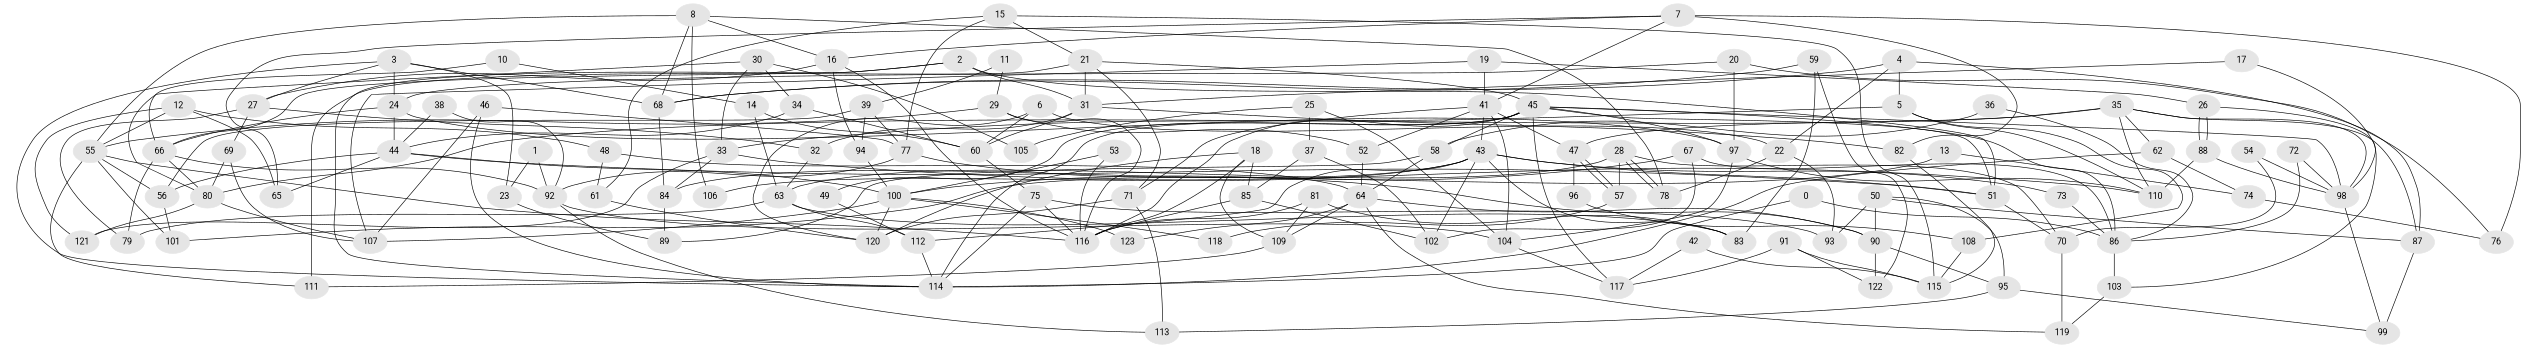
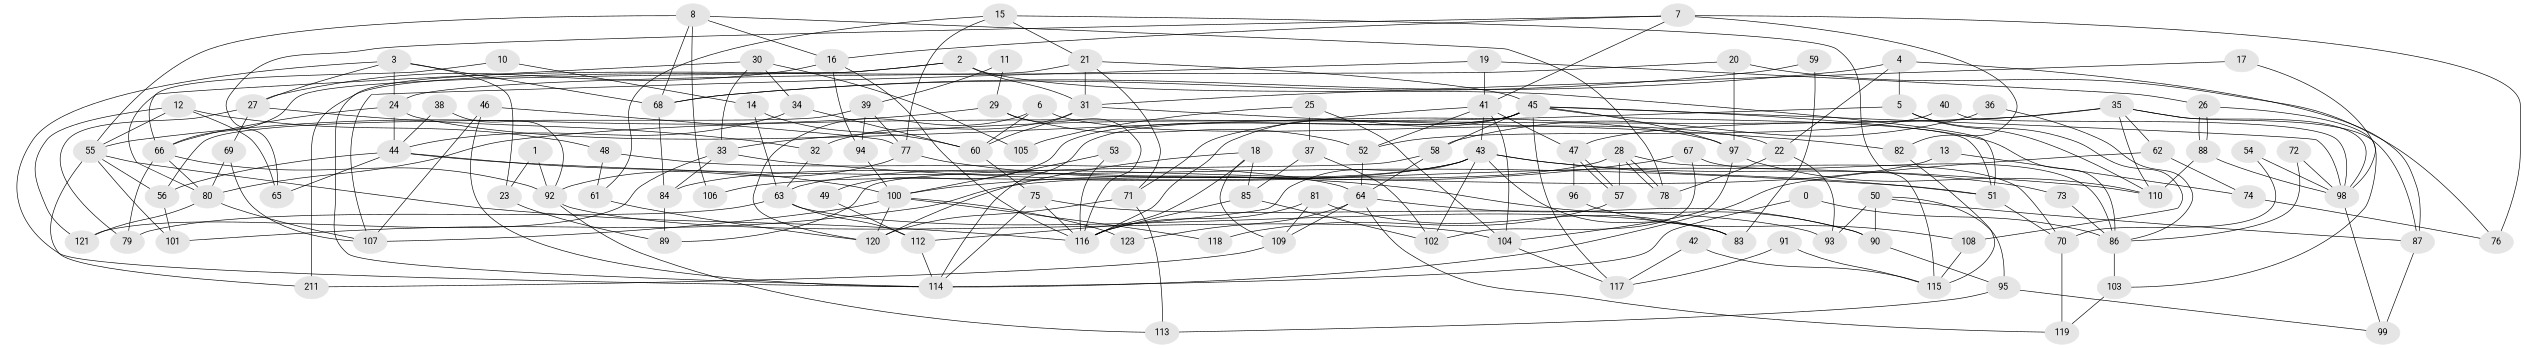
  graph {
    fontname=Roboto
    node [color=gray90 fontname=Roboto style=filled]
    edge [fontname=Roboto]
    1
    23
    92
    89
    104
    113
    2
    31
    51
    66
    114
    60
    82
    32
    70
    79
    80
    3
    24
    27
    68
    97
    44
    69
    84
    4
    5
    22
    87
    33
    108
    110
    78
    93
    99
    121
    115
    6
    120
    75
    7
    16
    41
    65
    76
    94
    116
    71
    52
    47
    43
    8
    55
    106
    101
-   111
+   111 [label=211]
    56
    n58 [label=0]
    86
    103
    10
    14
    63
    11
    29
    39
    77
    12
    48
    61
    64
    13
    74
    83
    112
    15
    21
    45
    90
    100
    17
    98
    18
    85
    109
    102
    19
    26
    107
    88
    20
    58
    117
    49
    25
    37
    105
    119
    28
    57
    118
    30
    34
    35
    62
    96
    36
    38
+   40
    73
    42
    123
    46
    50
    95
-   122
    53
    54
    59
    67
    72
    81
    91
    1 -- 23
    1 -- 92
    23 -- 89
    92 -- 104
    92 -- 113
    104 -- 117
    2 -- 31
    2 -- 51
    2 -- 66
    2 -- 114
    31 -- 60
    31 -- 82
    31 -- 32
    51 -- 70
    66 -- 92
    66 -- 79
    66 -- 80
    60 -- 75
    82 -- 115
    32 -- 63
    70 -- 119
    80 -- 121
    80 -- 107
    3 -- 23
    3 -- 114
    3 -- 24
    3 -- 27
    3 -- 68
    24 -- 66
    24 -- 97
    24 -- 44
    27 -- 32
    27 -- 79
    27 -- 69
    68 -- 84
    97 -- 104
    97 -- 110
    44 -- 51
    44 -- 65
    44 -- 56
    44 -- 100
    69 -- 80
    69 -- 107
    84 -- 89
    4 -- 68
    4 -- 5
    4 -- 22
    4 -- 87
    5 -- 33
    5 -- 108
    5 -- 110
    22 -- 78
    22 -- 93
    87 -- 99
    33 -- 84
    33 -- 110
    33 -- 121
    108 -- 115
    6 -- 60
    6 -- 22
    6 -- 120
    75 -- 114
    75 -- 93
    75 -- 116
    7 -- 82
    7 -- 16
    7 -- 41
    7 -- 65
    7 -- 76
    16 -- 27
    16 -- 94
    16 -- 116
    41 -- 104
    41 -- 71
    41 -- 52
    41 -- 47
    41 -- 43
    94 -- 100
    71 -- 113
    71 -- 120
    52 -- 64
    47 -- 57
    47 -- 57
    47 -- 96
    43 -- 51
    43 -- 84
    43 -- 106
    43 -- 83
    43 -- 112
    43 -- 102
    43 -- 73
    8 -- 68
    8 -- 78
    8 -- 16
    8 -- 55
    8 -- 106
    55 -- 116
    55 -- 101
    55 -- 111
    55 -- 56
    56 -- 101
    n58 -- 114
    n58 -- 86
    86 -- 103
    103 -- 119
    10 -- 66
    10 -- 14
    14 -- 60
    14 -- 63
    63 -- 79
    63 -- 83
    63 -- 112
    11 -- 29
    11 -- 39
    29 -- 116
    29 -- 52
    29 -- 55
    39 -- 94
    39 -- 56
    39 -- 77
    77 -- 92
    77 -- 90
    12 -- 121
    12 -- 65
    12 -- 55
    12 -- 48
    48 -- 61
    48 -- 64
    61 -- 120
    64 -- 90
    64 -- 109
    64 -- 119
    64 -- 123
    13 -- 101
    13 -- 74
    74 -- 76
    112 -- 114
    15 -- 115
    15 -- 77
    15 -- 61
    15 -- 21
    21 -- 31
    21 -- 71
    21 -- 111
    21 -- 45
    45 -- 51
    45 -- 114
    45 -- 97
    45 -- 116
    45 -- 86
    45 -- 98
    45 -- 58
    45 -- 117
    45 -- 49
    90 -- 95
-   90 -- 122
    100 -- 120
    100 -- 107
    100 -- 118
    100 -- 123
    17 -- 31
    17 -- 98
    98 -- 99
    18 -- 120
    18 -- 116
    18 -- 85
    18 -- 109
    85 -- 116
    85 -- 102
    109 -- 111
    19 -- 41
    19 -- 26
    19 -- 107
    26 -- 103
    26 -- 88
    26 -- 88
    88 -- 110
    88 -- 98
    20 -- 24
    20 -- 97
    20 -- 76
    58 -- 89
    58 -- 64
    49 -- 112
    25 -- 104
    25 -- 37
    25 -- 105
    37 -- 85
    37 -- 102
    28 -- 70
    28 -- 78
    28 -- 78
    28 -- 63
    28 -- 57
    57 -- 118
    30 -- 80
    30 -- 33
    30 -- 105
    30 -- 34
    34 -- 60
    34 -- 44
    35 -- 80
    35 -- 87
    35 -- 110
    35 -- 47
    35 -- 98
    35 -- 62
    62 -- 114
    62 -- 74
    96 -- 108
    36 -- 86
    36 -- 58
    38 -- 92
    38 -- 44
+   40 -- 52
+   40 -- 98
    73 -- 86
    42 -- 115
    42 -- 117
    46 -- 114
    46 -- 77
    46 -- 107
    50 -- 87
    50 -- 93
    50 -- 90
    50 -- 95
    95 -- 113
    95 -- 99
    53 -- 116
    53 -- 100
    54 -- 70
    54 -- 98
    59 -- 68
    59 -- 83
-   59 -- 122
    67 -- 86
    67 -- 100
    67 -- 102
    72 -- 86
    72 -- 98
    81 -- 116
    81 -- 83
    81 -- 109
    91 -- 115
    91 -- 117
-   91 -- 122
  }
